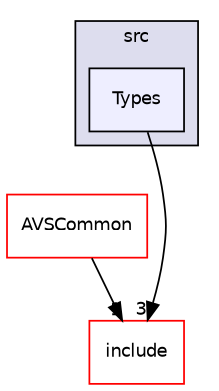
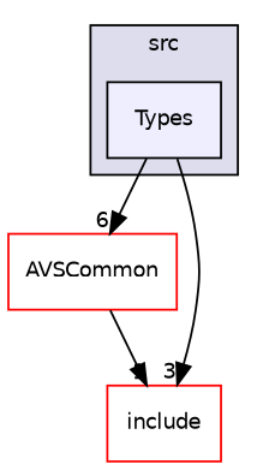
  digraph {
    compound=true
    node [fillcolor=white fontname=Helvetica fontsize=10 shape=box style=filled color=red]
    edge [labeldistance=1.5 labelfontname=Helvetica labelfontsize=10]
    n1 [fillcolor="#eeeeff" label=Types pencolor=black color=""]
    n2 [label=AVSCommon]
    n3 [label=include]
    subgraph cluster_1 {
      bgcolor="#ddddee"
      fontname=Helvetica
      fontsize=10
      label=src
      pencolor=black
      n1
    }
+   n1 -> n2 [headlabel=6]
    n1 -> n3 [headlabel=3]
    n2 -> n3 [headlabel=1]
  }
